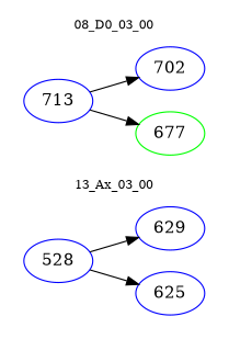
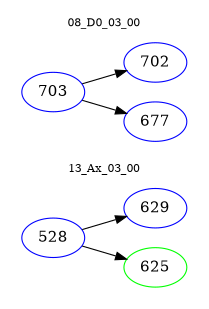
  digraph {
    rankdir=LR
    node [color=blue]
    edge [color=black]
    n1 [label=528]
-   n2 [label=625]
+   n2 [color=green label=625]
    n3 [label=629]
-   n4 [label=713]
-   n5 [color=green label=677]
+   n4 [label=703]
+   n5 [label=677]
    n6 [label=702]
    subgraph cluster_1 {
      color=white
      fontsize=10
      label="13_Ax_03_00"
      n1
      n2
      n3
    }
    subgraph cluster_2 {
      color=white
      fontsize=10
      label="08_D0_03_00"
      n4
      n5
      n6
    }
    n1 -> n2
    n1 -> n3
    n4 -> n5
    n4 -> n6
  }
